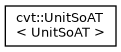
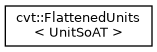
  digraph {
    rankdir=TB
-   n1 [color=black fillcolor=white fontname=Helvetica fontsize=10 height=0.2 label="cvt::UnitSoAT\l\< UnitSoAT \>" shape=record style=filled width=0.4]
+   n1 [color=black fillcolor=white fontname=Helvetica fontsize=10 height=0.2 label="cvt::FlattenedUnits\l\< UnitSoAT \>" shape=record style=filled width=0.4]
  }
